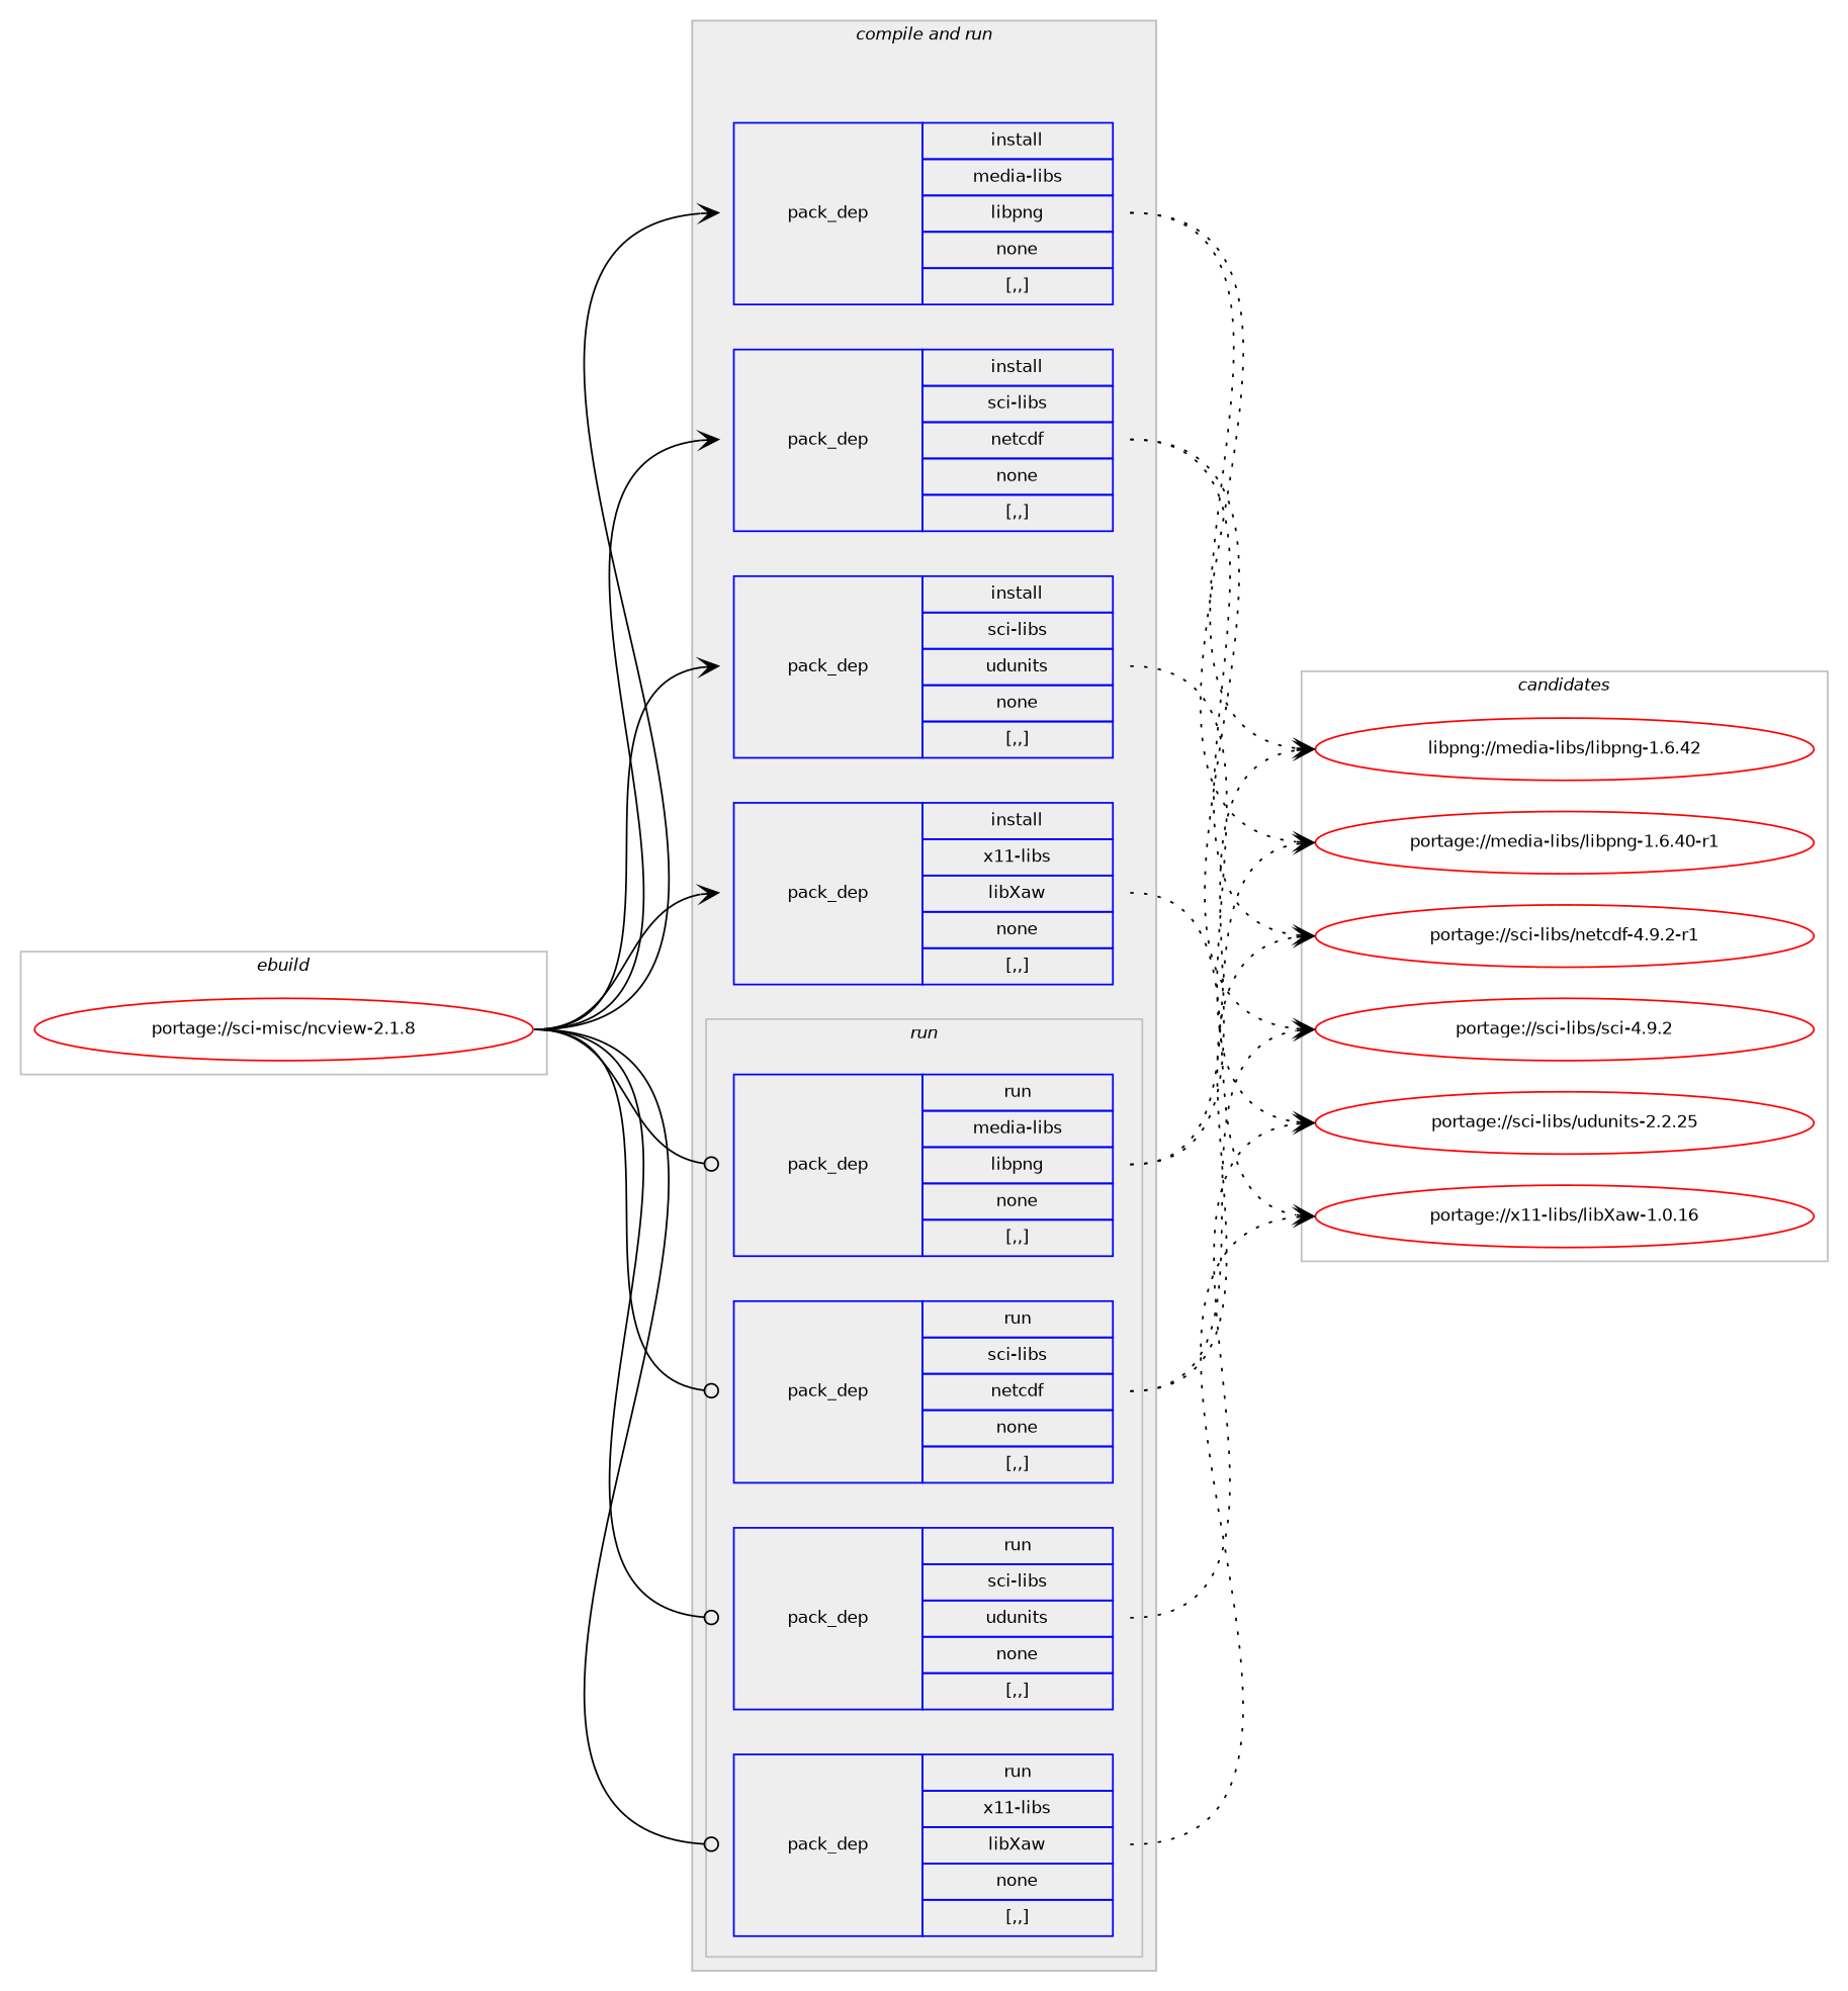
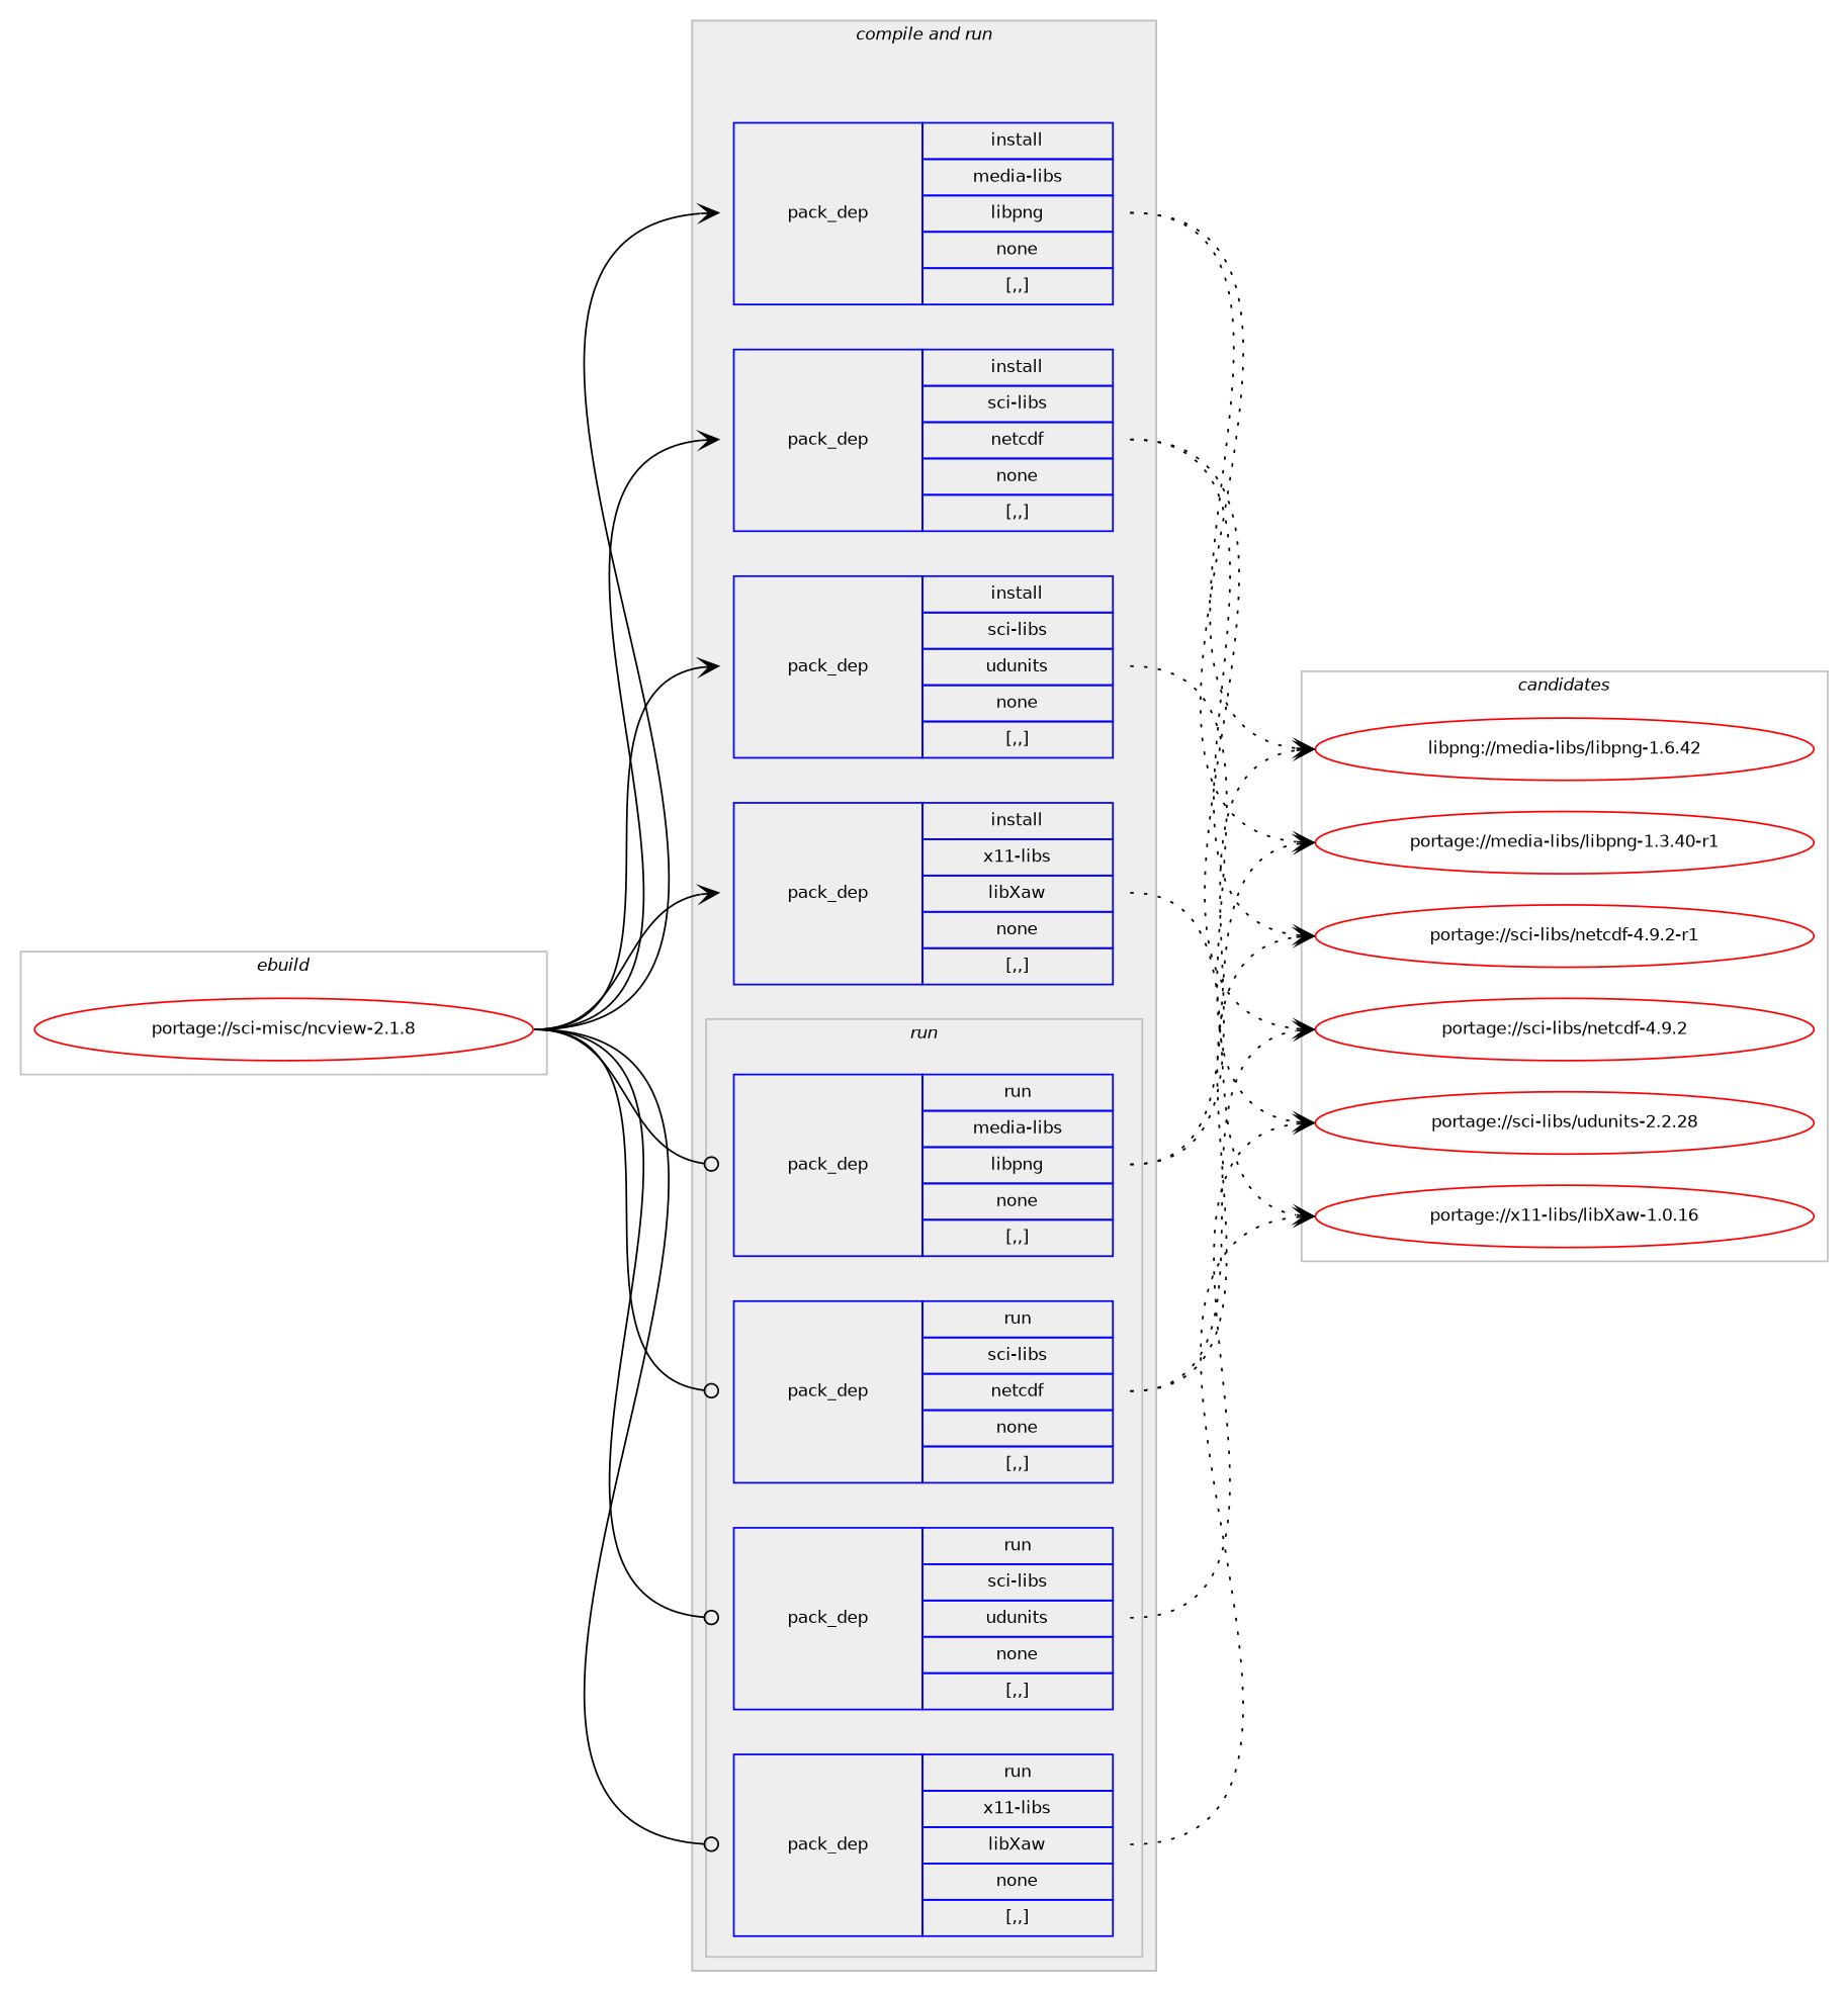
  digraph {
    compound=true
    concentrate=true
    fontname=Helvetica
    fontsize=10
    newrank=true
    rankdir=LR
    ranksep=1.5
    node [color=blue fontname=Helvetica fontsize=10 shape=none]
    edge [arrowhead=vee headport=w style=dotted tailport=e weight=100]
    n1 [color=red label="portage://sci-misc/ncview-2.1.8" width=4 shape=""]
    n2 [label=<<TABLE BORDER="0" CELLBORDER="1" CELLSPACING="0" CELLPADDING="4" WIDTH="220"><TR><TD ROWSPAN="6" CELLPADDING="30">pack_dep</TD></TR><TR><TD WIDTH="110">install</TD></TR><TR><TD>media-libs</TD></TR><TR><TD>libpng</TD></TR><TR><TD>none</TD></TR><TR><TD>[,,]</TD></TR></TABLE>>]
    n3 [label=<<TABLE BORDER="0" CELLBORDER="1" CELLSPACING="0" CELLPADDING="4" WIDTH="220"><TR><TD ROWSPAN="6" CELLPADDING="30">pack_dep</TD></TR><TR><TD WIDTH="110">install</TD></TR><TR><TD>sci-libs</TD></TR><TR><TD>netcdf</TD></TR><TR><TD>none</TD></TR><TR><TD>[,,]</TD></TR></TABLE>>]
    n4 [label=<<TABLE BORDER="0" CELLBORDER="1" CELLSPACING="0" CELLPADDING="4" WIDTH="220"><TR><TD ROWSPAN="6" CELLPADDING="30">pack_dep</TD></TR><TR><TD WIDTH="110">install</TD></TR><TR><TD>sci-libs</TD></TR><TR><TD>udunits</TD></TR><TR><TD>none</TD></TR><TR><TD>[,,]</TD></TR></TABLE>>]
    n5 [label=<<TABLE BORDER="0" CELLBORDER="1" CELLSPACING="0" CELLPADDING="4" WIDTH="220"><TR><TD ROWSPAN="6" CELLPADDING="30">pack_dep</TD></TR><TR><TD WIDTH="110">install</TD></TR><TR><TD>x11-libs</TD></TR><TR><TD>libXaw</TD></TR><TR><TD>none</TD></TR><TR><TD>[,,]</TD></TR></TABLE>>]
    n6 [label=<<TABLE BORDER="0" CELLBORDER="1" CELLSPACING="0" CELLPADDING="4" WIDTH="220"><TR><TD ROWSPAN="6" CELLPADDING="30">pack_dep</TD></TR><TR><TD WIDTH="110">run</TD></TR><TR><TD>media-libs</TD></TR><TR><TD>libpng</TD></TR><TR><TD>none</TD></TR><TR><TD>[,,]</TD></TR></TABLE>>]
    n7 [label=<<TABLE BORDER="0" CELLBORDER="1" CELLSPACING="0" CELLPADDING="4" WIDTH="220"><TR><TD ROWSPAN="6" CELLPADDING="30">pack_dep</TD></TR><TR><TD WIDTH="110">run</TD></TR><TR><TD>sci-libs</TD></TR><TR><TD>netcdf</TD></TR><TR><TD>none</TD></TR><TR><TD>[,,]</TD></TR></TABLE>>]
    n8 [label=<<TABLE BORDER="0" CELLBORDER="1" CELLSPACING="0" CELLPADDING="4" WIDTH="220"><TR><TD ROWSPAN="6" CELLPADDING="30">pack_dep</TD></TR><TR><TD WIDTH="110">run</TD></TR><TR><TD>sci-libs</TD></TR><TR><TD>udunits</TD></TR><TR><TD>none</TD></TR><TR><TD>[,,]</TD></TR></TABLE>>]
    n9 [label=<<TABLE BORDER="0" CELLBORDER="1" CELLSPACING="0" CELLPADDING="4" WIDTH="220"><TR><TD ROWSPAN="6" CELLPADDING="30">pack_dep</TD></TR><TR><TD WIDTH="110">run</TD></TR><TR><TD>x11-libs</TD></TR><TR><TD>libXaw</TD></TR><TR><TD>none</TD></TR><TR><TD>[,,]</TD></TR></TABLE>>]
    n10 [color=red label="libpng://media-libs/libpng-1.6.42" width=4 shape=""]
-   n11 [color=red label="portage://media-libs/libpng-1.6.40-r1" width=4 shape=""]
+   n11 [color=red label="portage://media-libs/libpng-1.3.40-r1" width=4 shape=""]
    n12 [color=red label="portage://sci-libs/netcdf-4.9.2-r1" width=4 shape=""]
-   n13 [color=red label="portage://sci-libs/sci-4.9.2" width=4 shape=""]
-   n14 [color=red label="portage://sci-libs/udunits-2.2.25" width=4 shape=""]
+   n13 [color=red label="portage://sci-libs/netcdf-4.9.2" width=4 shape=""]
+   n14 [color=red label="portage://sci-libs/udunits-2.2.28" width=4 shape=""]
    n15 [color=red label="portage://x11-libs/libXaw-1.0.16" width=4 shape=""]
    subgraph cluster_1 {
      color=gray
      label=<<i>ebuild</i>>
      n1
    }
    subgraph cluster_2 {
      color=gray
      label=<<i>dependencies</i>>
      subgraph cluster_3 {
        color=gray
        fillcolor="#eeeeee"
        label=<<i>compile</i>>
        style=filled
        subgraph sub_4 {
          color=gray
          fillcolor="#eeeeee"
          label=<<i>compile</i>>
          style=filled
          n2
        }
        subgraph sub_5 {
          color=gray
          fillcolor="#eeeeee"
          label=<<i>compile</i>>
          style=filled
          n3
        }
        subgraph sub_6 {
          color=gray
          fillcolor="#eeeeee"
          label=<<i>compile</i>>
          style=filled
          n4
        }
        subgraph sub_7 {
          color=gray
          fillcolor="#eeeeee"
          label=<<i>compile</i>>
          style=filled
          n5
        }
      }
      subgraph cluster_8 {
        color=gray
        fillcolor="#eeeeee"
        label=<<i>compile and run</i>>
        style=filled
      }
      subgraph cluster_9 {
        color=gray
        fillcolor="#eeeeee"
        label=<<i>run</i>>
        style=filled
        subgraph sub_10 {
          color=gray
          fillcolor="#eeeeee"
          label=<<i>run</i>>
          style=filled
          n6
        }
        subgraph sub_11 {
          color=gray
          fillcolor="#eeeeee"
          label=<<i>run</i>>
          style=filled
          n7
        }
        subgraph sub_12 {
          color=gray
          fillcolor="#eeeeee"
          label=<<i>run</i>>
          style=filled
          n8
        }
        subgraph sub_13 {
          color=gray
          fillcolor="#eeeeee"
          label=<<i>run</i>>
          style=filled
          n9
        }
      }
    }
    subgraph cluster_14 {
      color=gray
      label=<<i>candidates</i>>
      rank=same
      subgraph sub_15 {
        color=black
        label=<<i>candidates</i>>
        nodesep=1
        rank=same
        n10
        n11
      }
      subgraph sub_16 {
        color=black
        label=<<i>candidates</i>>
        nodesep=1
        rank=same
        n12
        n13
      }
      subgraph sub_17 {
        color=black
        label=<<i>candidates</i>>
        nodesep=1
        rank=same
        n14
      }
      subgraph sub_18 {
        color=black
        label=<<i>candidates</i>>
        nodesep=1
        rank=same
        n15
      }
      subgraph sub_19 {
        color=black
        label=<<i>candidates</i>>
        nodesep=1
        rank=same
        n10
        n11
      }
      subgraph sub_20 {
        color=black
        label=<<i>candidates</i>>
        nodesep=1
        rank=same
        n12
        n13
      }
      subgraph sub_21 {
        color=black
        label=<<i>candidates</i>>
        nodesep=1
        rank=same
        n14
      }
      subgraph sub_22 {
        color=black
        label=<<i>candidates</i>>
        nodesep=1
        rank=same
        n15
      }
    }
    n1 -> n2 [style=solid weight=20]
    n1 -> n3 [style=solid weight=20]
    n1 -> n4 [style=solid weight=20]
    n1 -> n5 [style=solid weight=20]
    n1 -> n6 [arrowhead=odot style=solid weight=20]
    n1 -> n7 [arrowhead=odot style=solid weight=20]
    n1 -> n8 [arrowhead=odot style=solid weight=20]
    n1 -> n9 [arrowhead=odot style=solid weight=20]
    n2 -> n10
    n2 -> n11
    n3 -> n12
    n3 -> n13
    n4 -> n14
    n5 -> n15
    n6 -> n10
    n6 -> n11
    n7 -> n12
    n7 -> n13
    n8 -> n14
    n9 -> n15
  }
